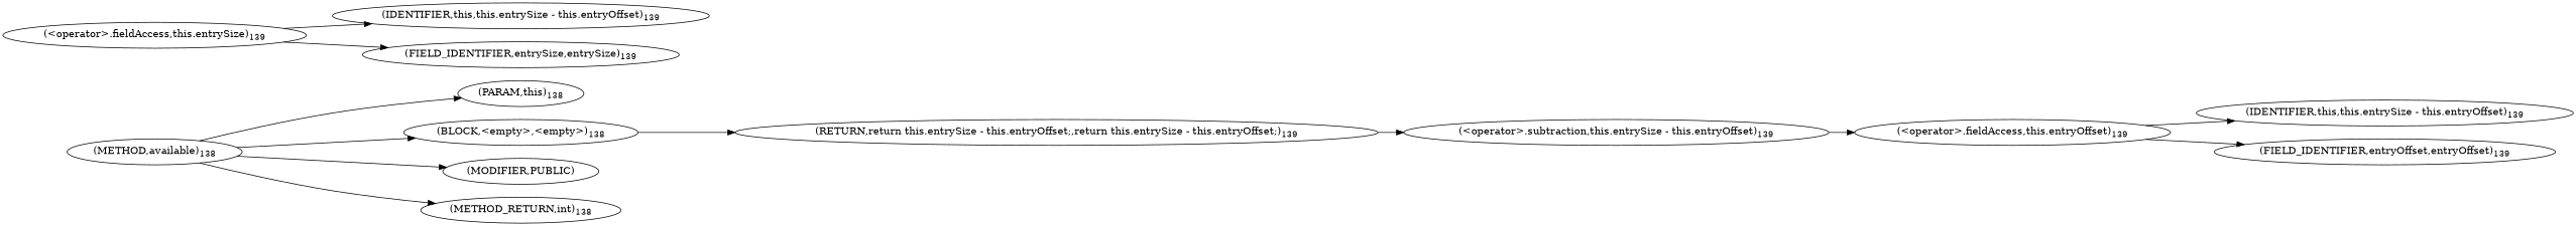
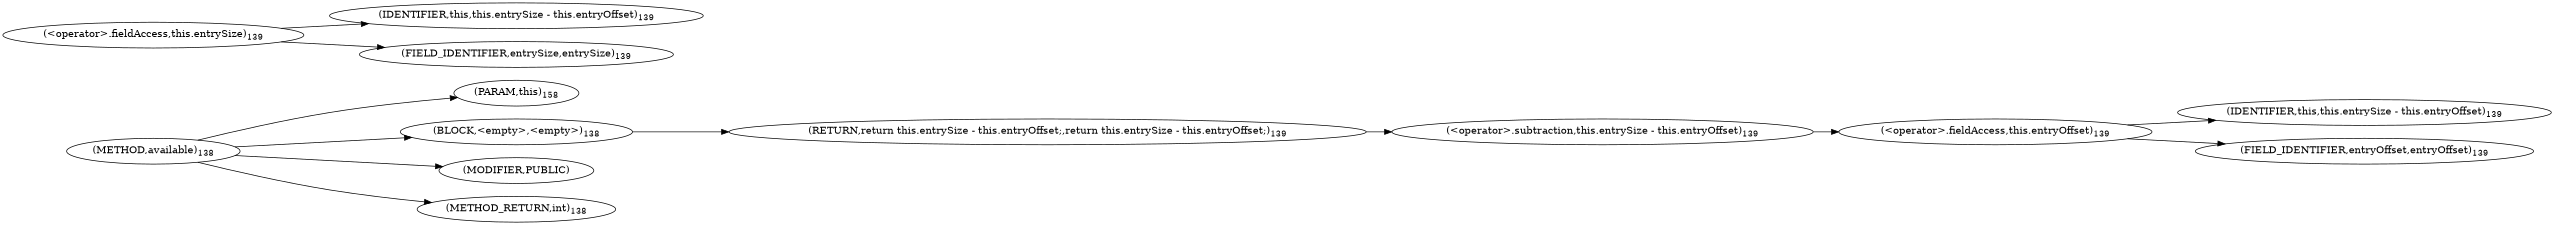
  digraph {
    rankdir=LR
    n1 [label=<(METHOD,available)<SUB>138</SUB>>]
-   n2 [label=<(PARAM,this)<SUB>138</SUB>>]
+   n2 [label=<(PARAM,this)<SUB>158</SUB>>]
    n3 [label=<(BLOCK,&lt;empty&gt;,&lt;empty&gt;)<SUB>138</SUB>>]
    n4 [label=<(MODIFIER,PUBLIC)>]
    n5 [label=<(METHOD_RETURN,int)<SUB>138</SUB>>]
    n6 [label=<(RETURN,return this.entrySize - this.entryOffset;,return this.entrySize - this.entryOffset;)<SUB>139</SUB>>]
    n7 [label=<(&lt;operator&gt;.subtraction,this.entrySize - this.entryOffset)<SUB>139</SUB>>]
    n8 [label=<(&lt;operator&gt;.fieldAccess,this.entryOffset)<SUB>139</SUB>>]
    n9 [label=<(&lt;operator&gt;.fieldAccess,this.entrySize)<SUB>139</SUB>>]
    n10 [label=<(IDENTIFIER,this,this.entrySize - this.entryOffset)<SUB>139</SUB>>]
    n11 [label=<(FIELD_IDENTIFIER,entrySize,entrySize)<SUB>139</SUB>>]
    n12 [label=<(IDENTIFIER,this,this.entrySize - this.entryOffset)<SUB>139</SUB>>]
    n13 [label=<(FIELD_IDENTIFIER,entryOffset,entryOffset)<SUB>139</SUB>>]
    n1 -> n2
    n1 -> n3
    n1 -> n4
    n1 -> n5
    n3 -> n6
    n6 -> n7
    n7 -> n8
    n8 -> n12
    n8 -> n13
    n9 -> n10
    n9 -> n11
  }
